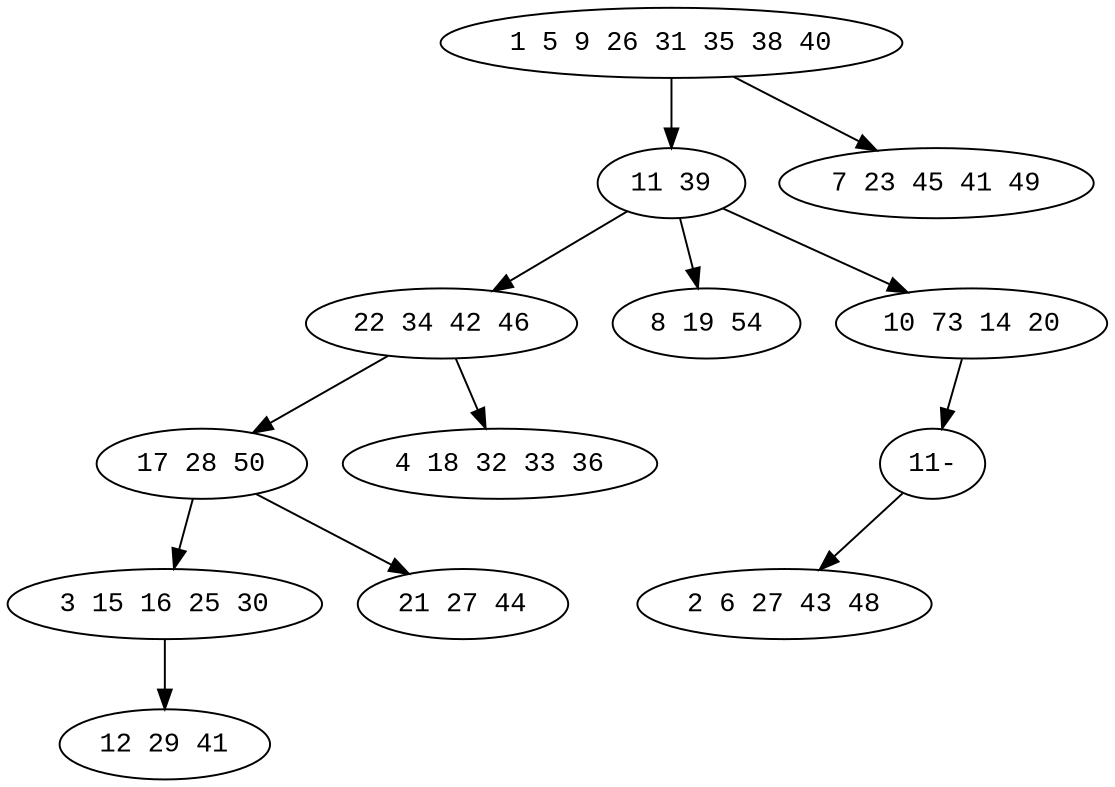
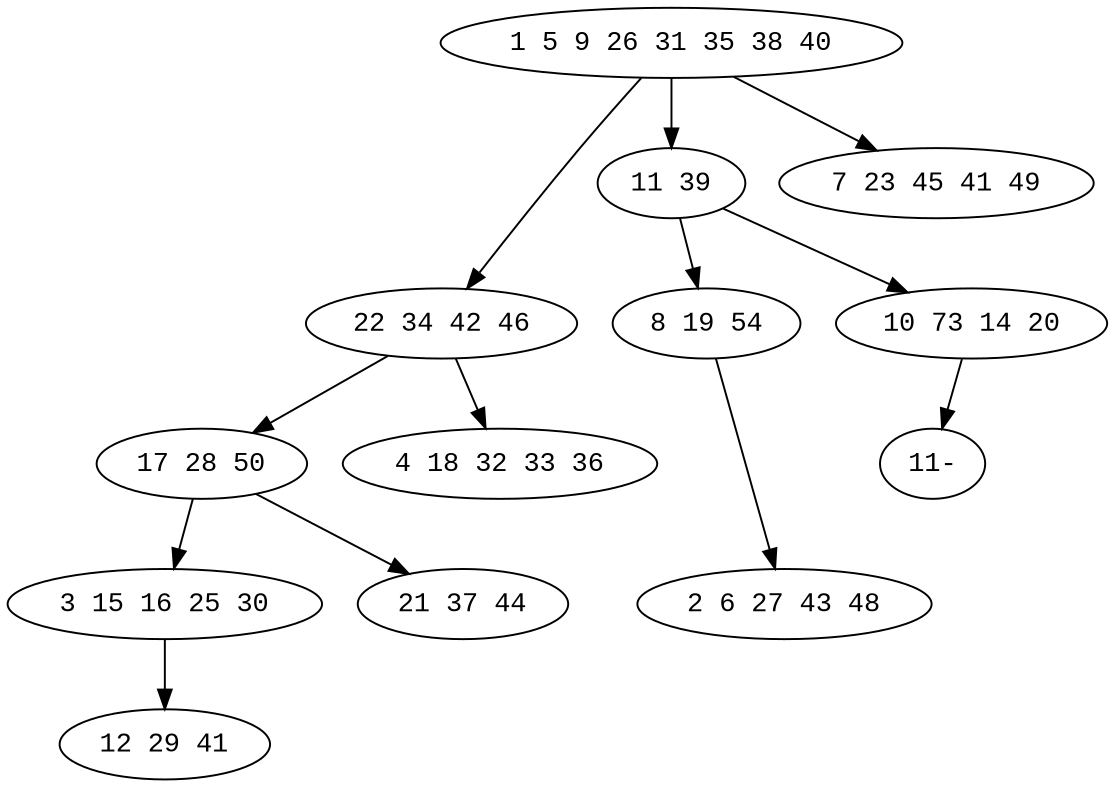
  digraph {
    fontname="Liberation Mono"
    node [fontname="Liberation Mono"]
    edge [fontname="Liberation Mono"]
    n1 [label="1 5 9 26 31 35 38 40"]
    n2 [label="22 34 42 46"]
    n3 [label="11 39"]
    n4 [label="7 23 45 41 49"]
    n5 [label="17 28 50"]
    n6 [label="4 18 32 33 36"]
    n7 [label="8 19 54"]
    n8 [label="10 73 14 20"]
    n9 [label="3 15 16 25 30"]
-   n10 [label="21 27 44"]
+   n10 [label="21 37 44"]
    n11 [label="12 29 41"]
    n12 [label="11-"]
    n13 [label="2 6 27 43 48"]
-   n3 -> n2
+   n1 -> n2
    n1 -> n3
    n1 -> n4
    n2 -> n5
    n2 -> n6
    n3 -> n7
    n3 -> n8
    n5 -> n9
    n5 -> n10
    n8 -> n12
    n9 -> n11
-   n12 -> n13
+   n7 -> n13
  }
